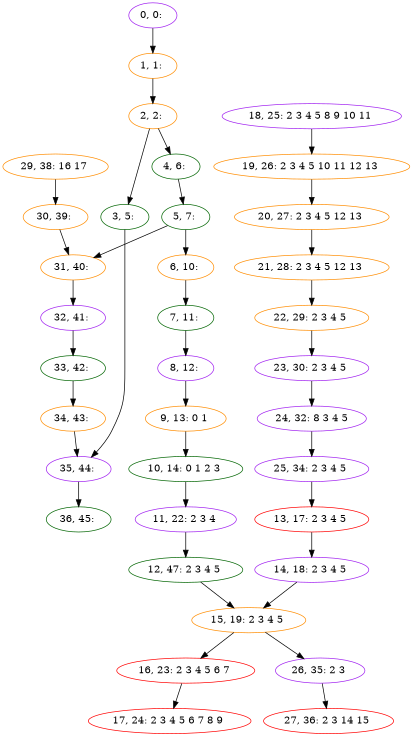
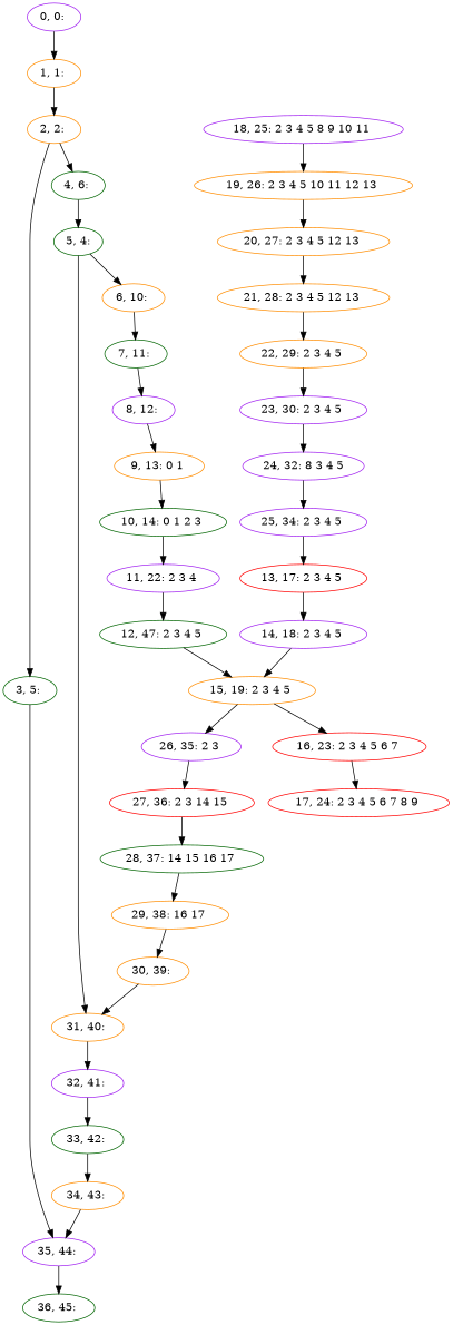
  digraph {
    node [color=darkorange]
    n1 [color=purple label="0, 0: "]
    n2 [label="1, 1: "]
    n3 [label="2, 2: "]
    n4 [color=darkgreen label="3, 5: "]
    n5 [color=darkgreen label="4, 6: "]
    n6 [color=purple label="35, 44: "]
-   n7 [color=darkgreen label="5, 7: "]
+   n7 [color=darkgreen label="5, 4:"]
    n8 [color=darkgreen label="36, 45: "]
    n9 [label="6, 10: "]
    n10 [label="31, 40: "]
    n11 [color=darkgreen label="7, 11: "]
    n12 [color=purple label="32, 41: "]
    n13 [color=purple label="8, 12: "]
    n14 [label="9, 13: 0 1 "]
    n15 [color=darkgreen label="10, 14: 0 1 2 3 "]
    n16 [color=purple label="11, 22: 2 3 4 "]
    n17 [color=darkgreen label="12, 47: 2 3 4 5 "]
    n18 [label="15, 19: 2 3 4 5 "]
    n19 [color=red label="13, 17: 2 3 4 5 "]
    n20 [color=purple label="14, 18: 2 3 4 5 "]
    n21 [color=red label="16, 23: 2 3 4 5 6 7 "]
    n22 [color=purple label="26, 35: 2 3 "]
    n23 [color=red label="17, 24: 2 3 4 5 6 7 8 9 "]
    n24 [color=red label="27, 36: 2 3 14 15 "]
    n25 [color=purple label="18, 25: 2 3 4 5 8 9 10 11 "]
    n26 [label="19, 26: 2 3 4 5 10 11 12 13 "]
    n27 [label="20, 27: 2 3 4 5 12 13 "]
    n28 [label="21, 28: 2 3 4 5 12 13 "]
    n29 [label="22, 29: 2 3 4 5 "]
    n30 [color=purple label="23, 30: 2 3 4 5 "]
    n31 [color=purple label="24, 32: 8 3 4 5"]
    n32 [color=purple label="25, 34: 2 3 4 5 "]
+   n33 [color=darkgreen label="28, 37: 14 15 16 17 "]
    n34 [label="29, 38: 16 17 "]
    n35 [label="30, 39: "]
    n36 [color=darkgreen label="33, 42: "]
    n37 [label="34, 43: "]
    n1 -> n2
    n2 -> n3
    n3 -> n4
    n3 -> n5
    n4 -> n6
    n5 -> n7
    n6 -> n8
    n7 -> n9
    n7 -> n10
    n9 -> n11
    n10 -> n12
    n11 -> n13
    n12 -> n36
    n13 -> n14
    n14 -> n15
    n15 -> n16
    n16 -> n17
    n17 -> n18
    n18 -> n21
    n18 -> n22
    n19 -> n20
    n20 -> n18
    n21 -> n23
    n22 -> n24
+   n24 -> n33
    n25 -> n26
    n26 -> n27
    n27 -> n28
    n28 -> n29
    n29 -> n30
    n30 -> n31
    n31 -> n32
    n32 -> n19
+   n33 -> n34
    n34 -> n35
    n35 -> n10
    n36 -> n37
    n37 -> n6
  }
